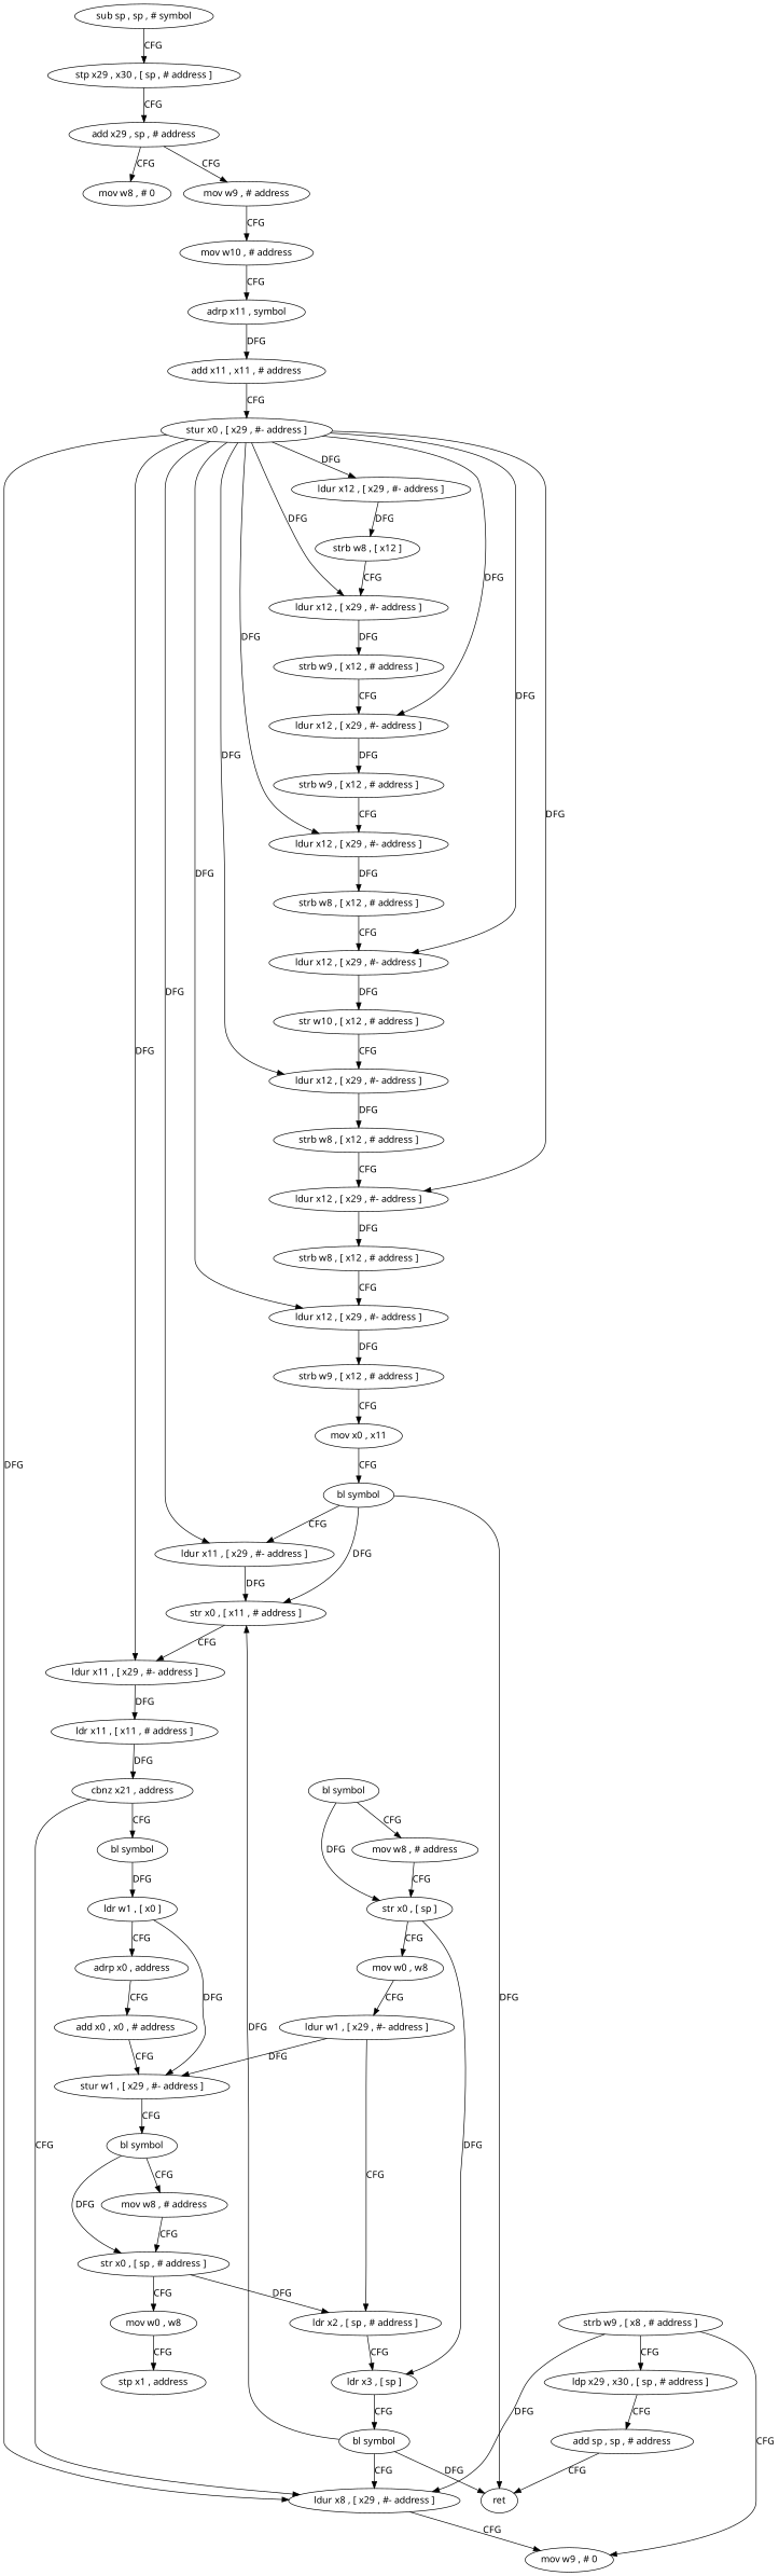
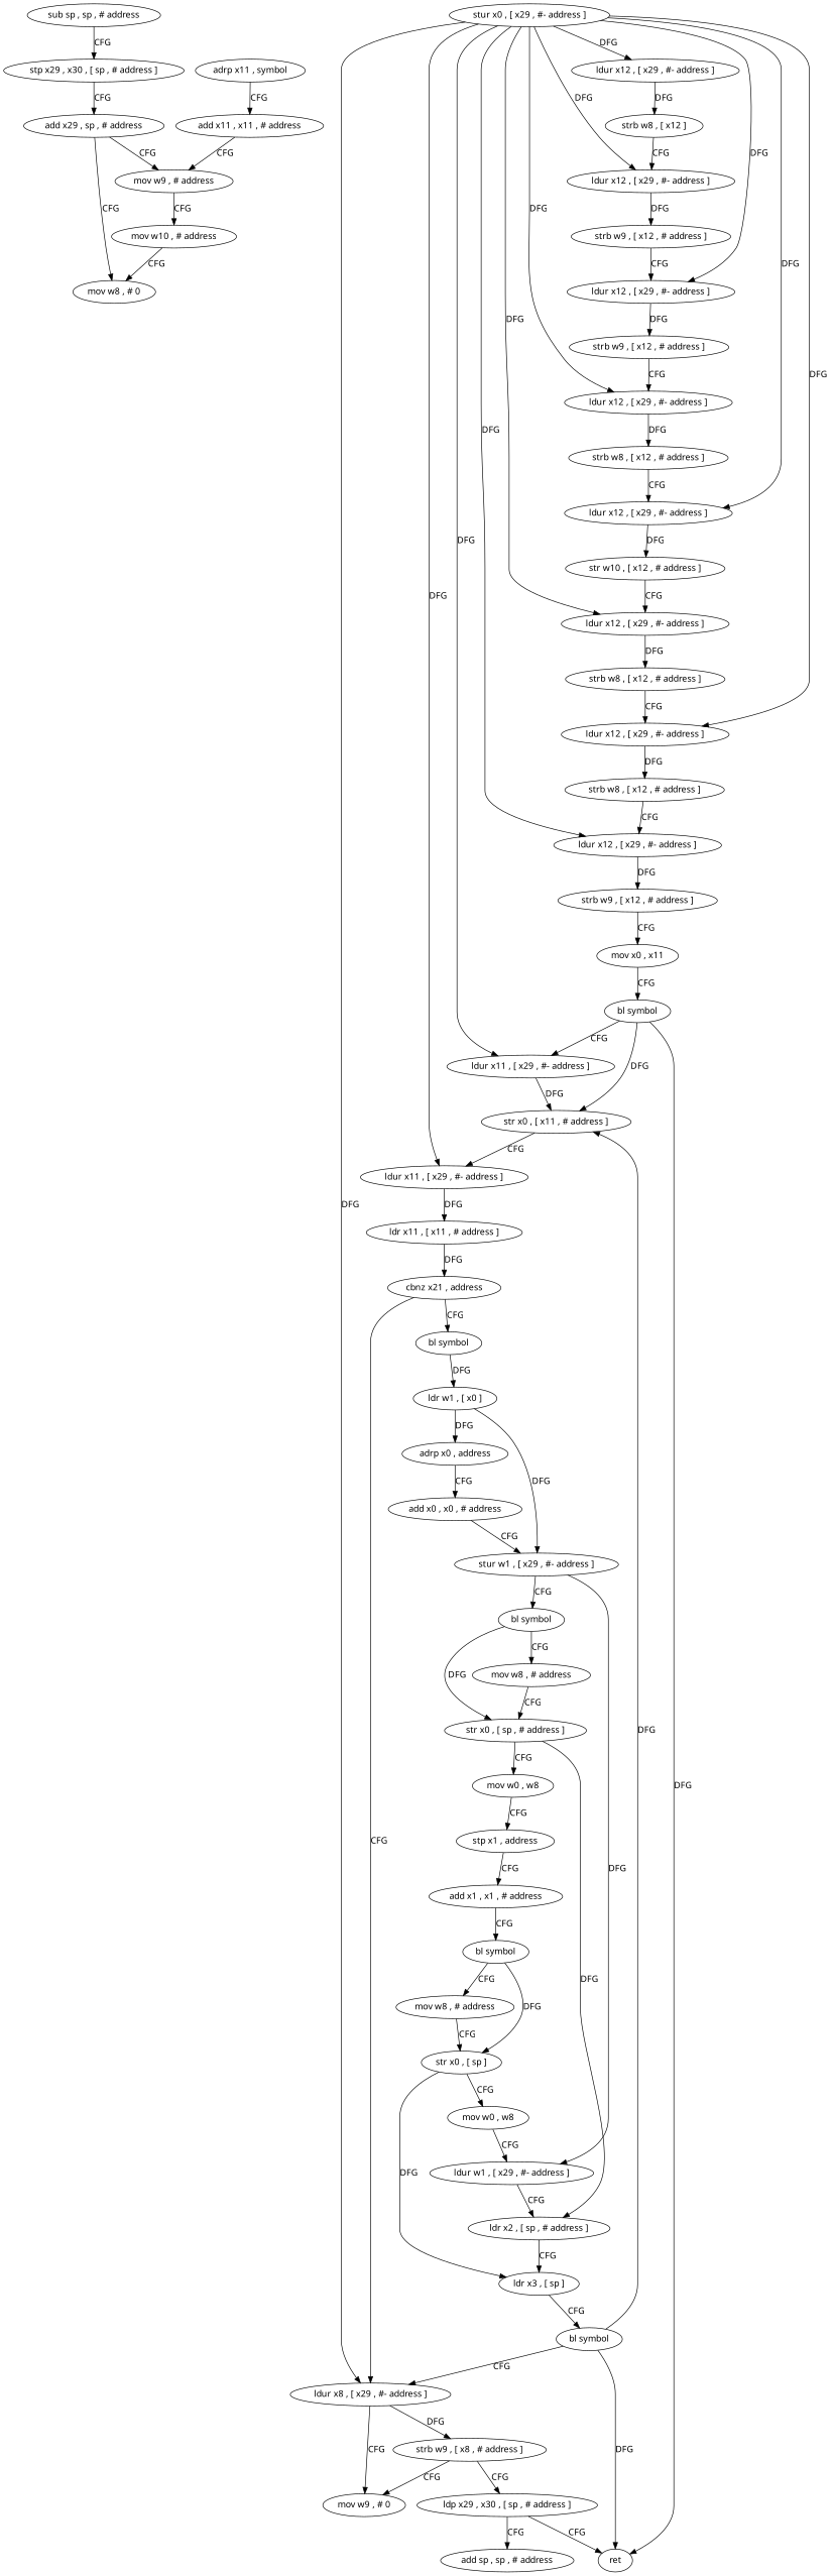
  digraph {
    fontname="Noto Sans"
    node [fontname="Noto Sans"]
    edge [fontname="Noto Sans"]
-   n1 [label="sub sp , sp , # symbol"]
+   n1 [label="sub sp , sp , # address"]
    n2 [label="stp x29 , x30 , [ sp , # address ]"]
    n3 [label="add x29 , sp , # address"]
    n4 [label="mov w8 , # 0"]
    n5 [label="mov w9 , # address"]
    n6 [label="mov w10 , # address"]
    n7 [label="adrp x11 , symbol"]
    n8 [label="add x11 , x11 , # address"]
    n9 [label="stur x0 , [ x29 , #- address ]"]
    n10 [label="ldur x12 , [ x29 , #- address ]"]
    n11 [label="ldur x12 , [ x29 , #- address ]"]
    n12 [label="ldur x12 , [ x29 , #- address ]"]
    n13 [label="ldur x12 , [ x29 , #- address ]"]
    n14 [label="ldur x12 , [ x29 , #- address ]"]
    n15 [label="ldur x12 , [ x29 , #- address ]"]
    n16 [label="ldur x12 , [ x29 , #- address ]"]
    n17 [label="ldur x12 , [ x29 , #- address ]"]
    n18 [label="ldur x11 , [ x29 , #- address ]"]
    n19 [label="ldur x11 , [ x29 , #- address ]"]
    n20 [label="ldur x8 , [ x29 , #- address ]"]
    n21 [label="strb w8 , [ x12 ]"]
    n22 [label="strb w9 , [ x12 , # address ]"]
    n23 [label="strb w9 , [ x12 , # address ]"]
    n24 [label="strb w8 , [ x12 , # address ]"]
    n25 [label="str w10 , [ x12 , # address ]"]
    n26 [label="strb w8 , [ x12 , # address ]"]
    n27 [label="strb w8 , [ x12 , # address ]"]
    n28 [label="strb w9 , [ x12 , # address ]"]
    n29 [label="str x0 , [ x11 , # address ]"]
    n30 [label="ldr x11 , [ x11 , # address ]"]
    n31 [label="mov w9 , # 0"]
    n32 [label="strb w9 , [ x8 , # address ]"]
    n33 [label="mov x0 , x11"]
    n34 [label="bl symbol"]
    n35 [label=ret]
    n36 [label="cbnz x21 , address"]
    n37 [label="bl symbol"]
    n38 [label="ldr w1 , [ x0 ]"]
    n39 [label="ldp x29 , x30 , [ sp , # address ]"]
    n40 [label="adrp x0 , address"]
    n41 [label="stur w1 , [ x29 , #- address ]"]
    n42 [label="add sp , sp , # address"]
    n43 [label="add x0 , x0 , # address"]
    n44 [label="bl symbol"]
    n45 [label="ldur w1 , [ x29 , #- address ]"]
    n46 [label="mov w8 , # address"]
    n47 [label="str x0 , [ sp , # address ]"]
    n48 [label="ldr x2 , [ sp , # address ]"]
    n49 [label="mov w0 , w8"]
    n50 [label="stp x1 , address"]
    n51 [label="ldr x3 , [ sp ]"]
+   n52 [label="add x1 , x1 , # address"]
    n53 [label="bl symbol"]
    n54 [label="mov w8 , # address"]
    n55 [label="str x0 , [ sp ]"]
    n56 [label="mov w0 , w8"]
    n57 [label="bl symbol"]
    n1 -> n2 [label=CFG]
    n2 -> n3 [label=CFG]
    n3 -> n4 [label=CFG]
    n3 -> n5 [label=CFG]
    n5 -> n6 [label=CFG]
-   n6 -> n7 [label=CFG]
-   n7 -> n8 [label=DFG]
-   n8 -> n9 [label=CFG]
+   n6 -> n4 [label=CFG]
+   n7 -> n8 [label=CFG]
+   n8 -> n5 [label=CFG]
    n9 -> n10 [label=DFG]
    n9 -> n11 [label=DFG]
    n9 -> n12 [label=DFG]
    n9 -> n13 [label=DFG]
    n9 -> n14 [label=DFG]
    n9 -> n15 [label=DFG]
    n9 -> n16 [label=DFG]
    n9 -> n17 [label=DFG]
    n9 -> n18 [label=DFG]
    n9 -> n19 [label=DFG]
    n9 -> n20 [label=DFG]
    n10 -> n21 [label=DFG]
    n11 -> n22 [label=DFG]
    n12 -> n23 [label=DFG]
    n13 -> n24 [label=DFG]
    n14 -> n25 [label=DFG]
    n15 -> n26 [label=DFG]
    n16 -> n27 [label=DFG]
    n17 -> n28 [label=DFG]
    n18 -> n29 [label=DFG]
    n19 -> n30 [label=DFG]
    n20 -> n31 [label=CFG]
-   n32 -> n20 [label=DFG]
+   n20 -> n32 [label=DFG]
    n21 -> n11 [label=CFG]
    n22 -> n12 [label=CFG]
    n23 -> n13 [label=CFG]
    n24 -> n14 [label=CFG]
    n25 -> n15 [label=CFG]
    n26 -> n16 [label=CFG]
    n27 -> n17 [label=CFG]
    n28 -> n33 [label=CFG]
    n29 -> n19 [label=CFG]
    n30 -> n36 [label=DFG]
    n32 -> n31 [label=CFG]
    n32 -> n39 [label=CFG]
    n33 -> n34 [label=CFG]
    n34 -> n18 [label=CFG]
    n34 -> n29 [label=DFG]
    n34 -> n35 [label=DFG]
    n36 -> n20 [label=CFG]
    n36 -> n37 [label=CFG]
    n37 -> n38 [label=DFG]
-   n38 -> n40 [label=CFG]
+   n38 -> n40 [label=DFG]
    n38 -> n41 [label=DFG]
    n39 -> n42 [label=CFG]
    n40 -> n43 [label=CFG]
    n41 -> n44 [label=CFG]
-   n45 -> n41 [label=DFG]
-   n42 -> n35 [label=CFG]
+   n41 -> n45 [label=DFG]
+   n39 -> n35 [label=CFG]
    n43 -> n41 [label=CFG]
    n44 -> n46 [label=CFG]
    n44 -> n47 [label=DFG]
    n45 -> n48 [label=CFG]
    n46 -> n47 [label=CFG]
    n47 -> n48 [label=DFG]
    n47 -> n49 [label=CFG]
    n48 -> n51 [label=CFG]
    n49 -> n50 [label=CFG]
+   n50 -> n52 [label=CFG]
    n51 -> n57 [label=CFG]
+   n52 -> n53 [label=CFG]
    n53 -> n54 [label=CFG]
    n53 -> n55 [label=DFG]
    n54 -> n55 [label=CFG]
    n55 -> n51 [label=DFG]
    n55 -> n56 [label=CFG]
    n56 -> n45 [label=CFG]
    n57 -> n20 [label=CFG]
    n57 -> n29 [label=DFG]
    n57 -> n35 [label=DFG]
  }
